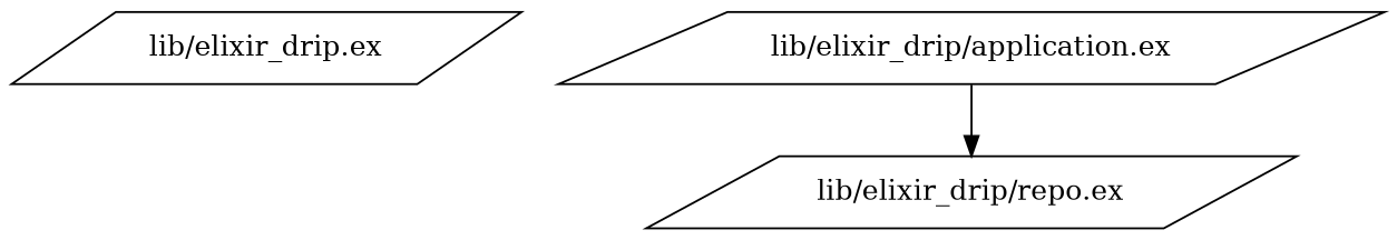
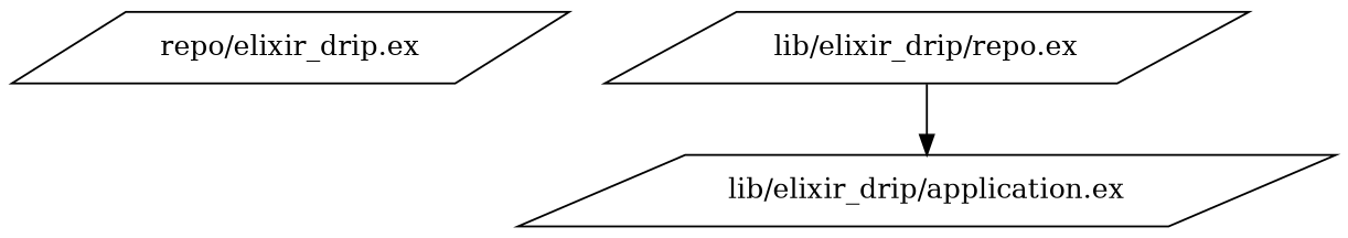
  digraph {
    node [shape=parallelogram]
-   "lib/elixir_drip.ex"
+   "lib/elixir_drip.ex" [label="repo/elixir_drip.ex"]
    "lib/elixir_drip/application.ex"
    "lib/elixir_drip/repo.ex"
-   "lib/elixir_drip/application.ex" -> "lib/elixir_drip/repo.ex"
+   "lib/elixir_drip/repo.ex" -> "lib/elixir_drip/application.ex"
  }
